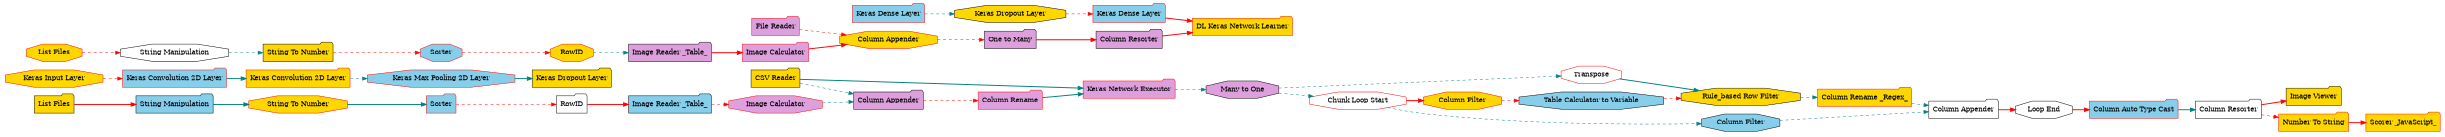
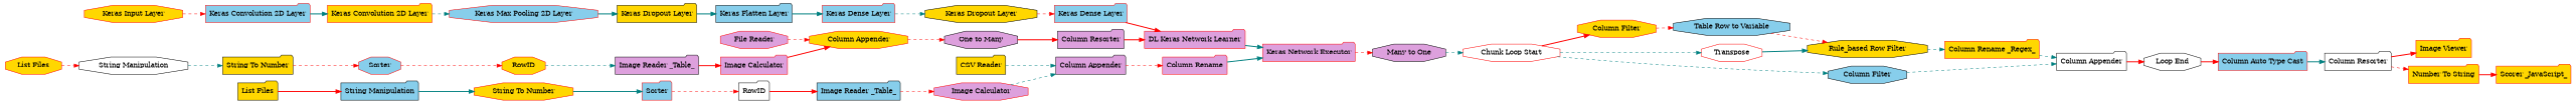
  digraph {
    rankdir=LR
    node [color=red fillcolor=gold shape=folder style=filled]
    edge [color=red style=dashed]
    n1 [fillcolor=plum label="Column Rename"]
    n2 [fillcolor=plum label="Keras Network Executor"]
    n3 [color=black fillcolor=plum label="Many to One" shape=octagon]
    n4 [label="Keras Input Layer" shape=octagon]
    n5 [fillcolor=skyblue label="Keras Convolution 2D Layer"]
    n6 [label="Keras Convolution 2D Layer"]
    n7 [color=black fillcolor=plum label="Image Reader _Table_"]
    n8 [fillcolor=plum label="Image Calculator"]
    n9 [label="Column Appender" shape=octagon]
    n10 [color=black label="String To Number"]
    n11 [fillcolor=skyblue label=Sorter shape=octagon]
    n12 [label=RowID shape=octagon]
    n13 [fillcolor=white label=Transpose shape=octagon]
    n14 [color=black label="Rule_based Row Filter" shape=octagon]
    n15 [label="Column Rename _Regex_"]
    n16 [fillcolor=skyblue label="Keras Max Pooling 2D Layer" shape=octagon]
    n17 [color=black label="Keras Dropout Layer"]
-   n18 [color=black label="Image Viewer"]
+   n18 [label="Image Viewer"]
    n19 [color=black fillcolor=white label="Column Appender"]
    n20 [color=black fillcolor=skyblue label="Column Filter" shape=octagon]
    n21 [color=black fillcolor=white label="Loop End" shape=octagon]
    n22 [fillcolor=white label="Chunk Loop Start" shape=octagon]
-   n23 [fillcolor=plum label="File Reader"]
-   n24 [color=black fillcolor=plum label="One to Many"]
+   n23 [fillcolor=plum label="File Reader" shape=octagon]
+   n24 [color=black fillcolor=plum label="One to Many" shape=octagon]
    n25 [label="Column Filter" shape=octagon]
-   n26 [color=black fillcolor=skyblue label="Table Calculator to Variable" shape=octagon]
+   n26 [color=black fillcolor=skyblue label="Table Row to Variable" shape=octagon]
    n27 [color=black fillcolor=skyblue label="String Manipulation"]
    n28 [label="String To Number" shape=octagon]
    n29 [fillcolor=skyblue label=Sorter]
    n30 [label="Number To String"]
    n31 [label="Scorer _JavaScript_"]
-   n32 [label="DL Keras Network Learner"]
+   n32 [fillcolor=plum label="DL Keras Network Learner"]
    n33 [color=black label="CSV Reader"]
    n34 [color=black fillcolor=plum label="Column Appender"]
    n35 [color=black fillcolor=plum label="Column Resorter"]
    n36 [color=black fillcolor=white label="Column Resorter"]
    n37 [fillcolor=skyblue label="Keras Dense Layer"]
    n38 [fillcolor=skyblue label="Column Auto Type Cast"]
    n39 [color=black fillcolor=white label=RowID]
    n40 [color=black label="Keras Dropout Layer" shape=octagon]
+   n41 [color=black fillcolor=skyblue label="Keras Flatten Layer"]
    n42 [label="List Files" shape=octagon]
    n43 [color=black fillcolor=white label="String Manipulation" shape=octagon]
    n44 [fillcolor=plum label="Image Calculator" shape=octagon]
    n45 [fillcolor=skyblue label="Keras Dense Layer"]
    n46 [color=black fillcolor=skyblue label="Image Reader _Table_"]
    n47 [color=black label="List Files"]
    n1 -> n2 [color=teal style=bold]
-   n2 -> n3 [color=teal]
+   n2 -> n3
    n3 -> n22 [color=teal]
    n4 -> n5
    n5 -> n6 [color=teal style=bold]
    n6 -> n16 [color=teal]
    n7 -> n8 [style=bold]
    n8 -> n9 [style=bold]
    n9 -> n24
    n10 -> n11
    n11 -> n12
    n12 -> n7 [color=teal]
    n13 -> n14 [color=teal style=bold]
    n14 -> n15 [color=teal]
    n15 -> n19 [color=teal]
    n16 -> n17 [color=teal style=bold]
+   n17 -> n41 [color=teal style=bold]
    n19 -> n21 [style=bold]
    n20 -> n19 [color=teal]
    n21 -> n38 [style=bold]
-   n3 -> n13 [color=teal]
+   n22 -> n13 [color=teal]
    n22 -> n20 [color=teal]
    n22 -> n25 [style=bold]
    n23 -> n9
    n24 -> n35 [style=bold]
    n25 -> n26
    n26 -> n14
    n27 -> n28 [color=teal style=bold]
    n28 -> n29 [color=teal style=bold]
    n29 -> n39
    n30 -> n31 [style=bold]
-   n33 -> n2 [color=teal style=bold]
+   n32 -> n2 [color=teal style=bold]
    n33 -> n34 [color=teal]
    n34 -> n1
    n35 -> n32 [style=bold]
    n36 -> n18 [style=bold]
    n36 -> n30
    n37 -> n32 [style=bold]
    n38 -> n36 [color=teal style=bold]
    n39 -> n46 [style=bold]
    n40 -> n37
+   n41 -> n45 [color=teal style=bold]
    n42 -> n43
    n43 -> n10 [color=teal]
    n44 -> n34 [color=teal]
    n45 -> n40 [color=teal]
    n46 -> n44
    n47 -> n27 [style=bold]
  }
